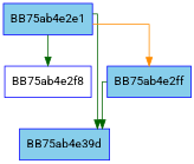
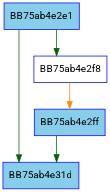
  digraph {
    fontname=Roboto
    splines=ortho
    node [color=blue fillcolor=skyblue fontname=Roboto shape=box style=filled]
    edge [color=darkgreen fontname=Roboto]
    n1 [label=BB75ab4e2e1]
-   BB75ab4e31d [label=BB75ab4e39d]
+   BB75ab4e31d
    BB75ab4e2f8 [fillcolor=white]
    BB75ab4e2ff
    n1 -> BB75ab4e31d
    n1 -> BB75ab4e2f8
-   n1 -> BB75ab4e2ff [color=darkorange]
+   BB75ab4e2f8 -> BB75ab4e2ff [color=darkorange]
    BB75ab4e2ff -> BB75ab4e31d
  }
